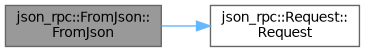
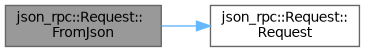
  digraph {
    rankdir=LR
    node [fontname=Helvetica fontsize=10 shape=box style=filled]
-   n1 [color=gray40 fillcolor=grey60 fontcolor=black height=0.2 label="json_rpc::FromJson::\lFromJson" width=0.4]
+   n1 [color=gray40 fillcolor=grey60 fontcolor=black height=0.2 label="json_rpc::Request::\lFromJson" width=0.4]
    n2 [color=grey40 fillcolor=white height=0.2 label="json_rpc::Request::\lRequest" width=0.4]
    n1 -> n2 [color=steelblue1 fontname=Helvetica fontsize=10 labelfontname=Helvetica labelfontsize=10 style=solid]
  }
